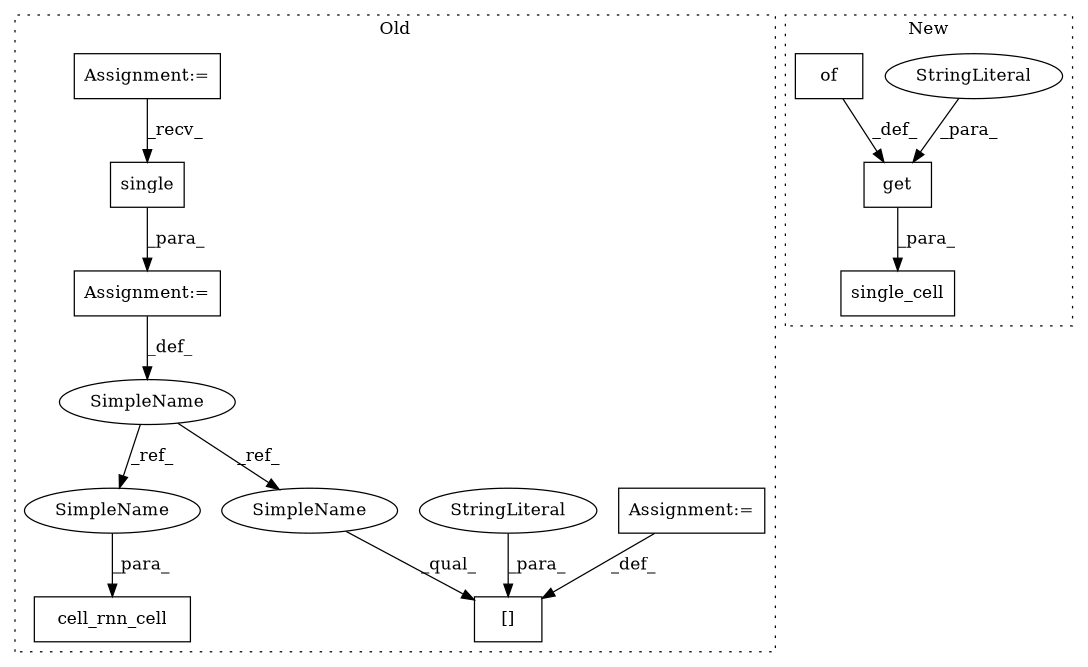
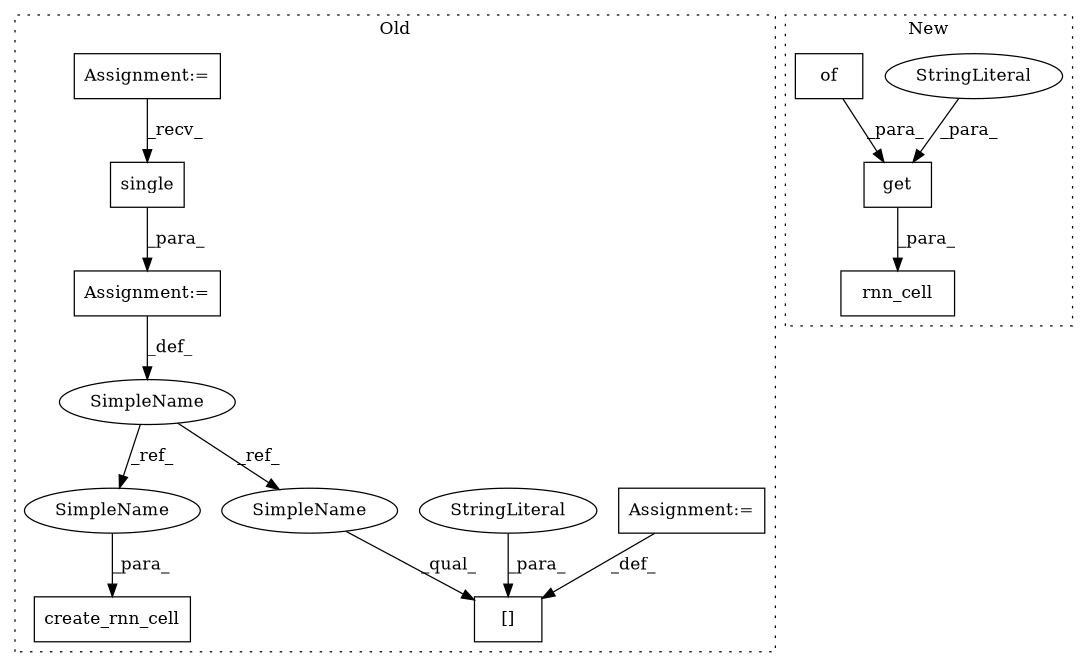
  digraph {
    fontname="DejaVu Serif"
    node [a=32 fontname="DejaVu Serif" l=11 shape=box]
    edge [fontname="DejaVu Serif"]
-   n1 [l="16,1" label=cell_rnn_cell s="10911,11079"]
+   n1 [l="16,1" label=create_rnn_cell s="10911,11079"]
    n2 [a=42 label=SimpleName s=10284 shape=ellipse]
    n3 [a=2 l="12,1" label="[]" s="10328,10351"]
    n4 [a=45 label=StringLiteral s=10340 shape=ellipse]
    n5 [l="9,1" label=single s="10301,10321"]
    n6 [a=7 l=4 label="Assignment:=" s=9657]
    n7 [a=7 l=1 label="Assignment:=" s=10352]
    n8 [a=7 l=1 label="Assignment:=" s=10295]
    n9 [a=42 label=SimpleName s=10960 shape=ellipse]
    n10 [a=42 label=SimpleName s=10328 shape=ellipse]
    n11 [l="4,1" label=get s="10453,10484"]
    n12 [a=45 l=18 label=StringLiteral s=10457 shape=ellipse]
    n13 [l=4 label=of s=10480]
-   n14 [l="12,1" label=single_cell s="10404,10604"]
+   n14 [l="12,1" label=rnn_cell s="10404,10604"]
    subgraph cluster_1 {
      label=Old
      style=dotted
      n1
      n2
      n3
      n4
      n5
      n6
      n7
      n8
      n9
      n10
    }
    subgraph cluster_2 {
      label=New
      style=dotted
      n11
      n12
      n13
      n14
    }
    n2 -> n9 [label=_ref_]
    n2 -> n10 [label=_ref_]
    n4 -> n3 [label=_para_]
    n5 -> n8 [label=_para_]
    n6 -> n5 [label=_recv_]
    n7 -> n3 [label=_def_]
    n8 -> n2 [label=_def_]
    n9 -> n1 [label=_para_]
    n10 -> n3 [label=_qual_]
    n11 -> n14 [label=_para_]
    n12 -> n11 [label=_para_]
-   n13 -> n11 [label=_def_]
+   n13 -> n11 [label=_para_]
  }
